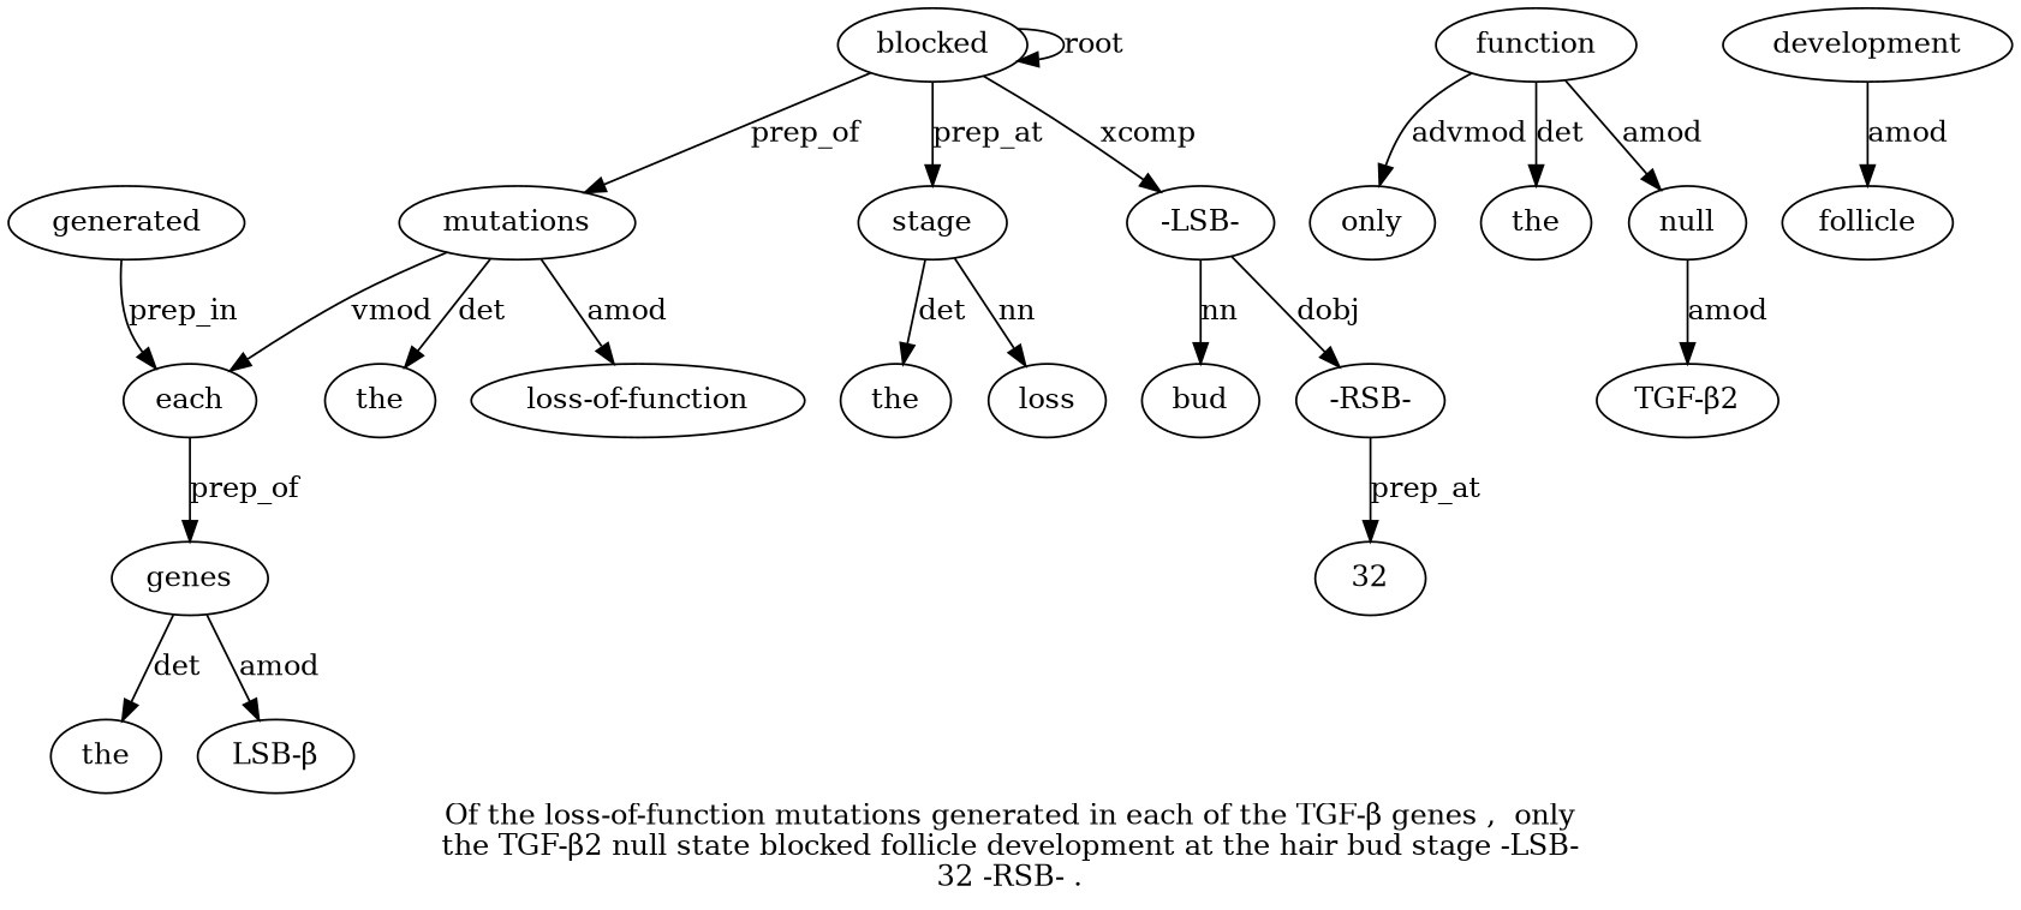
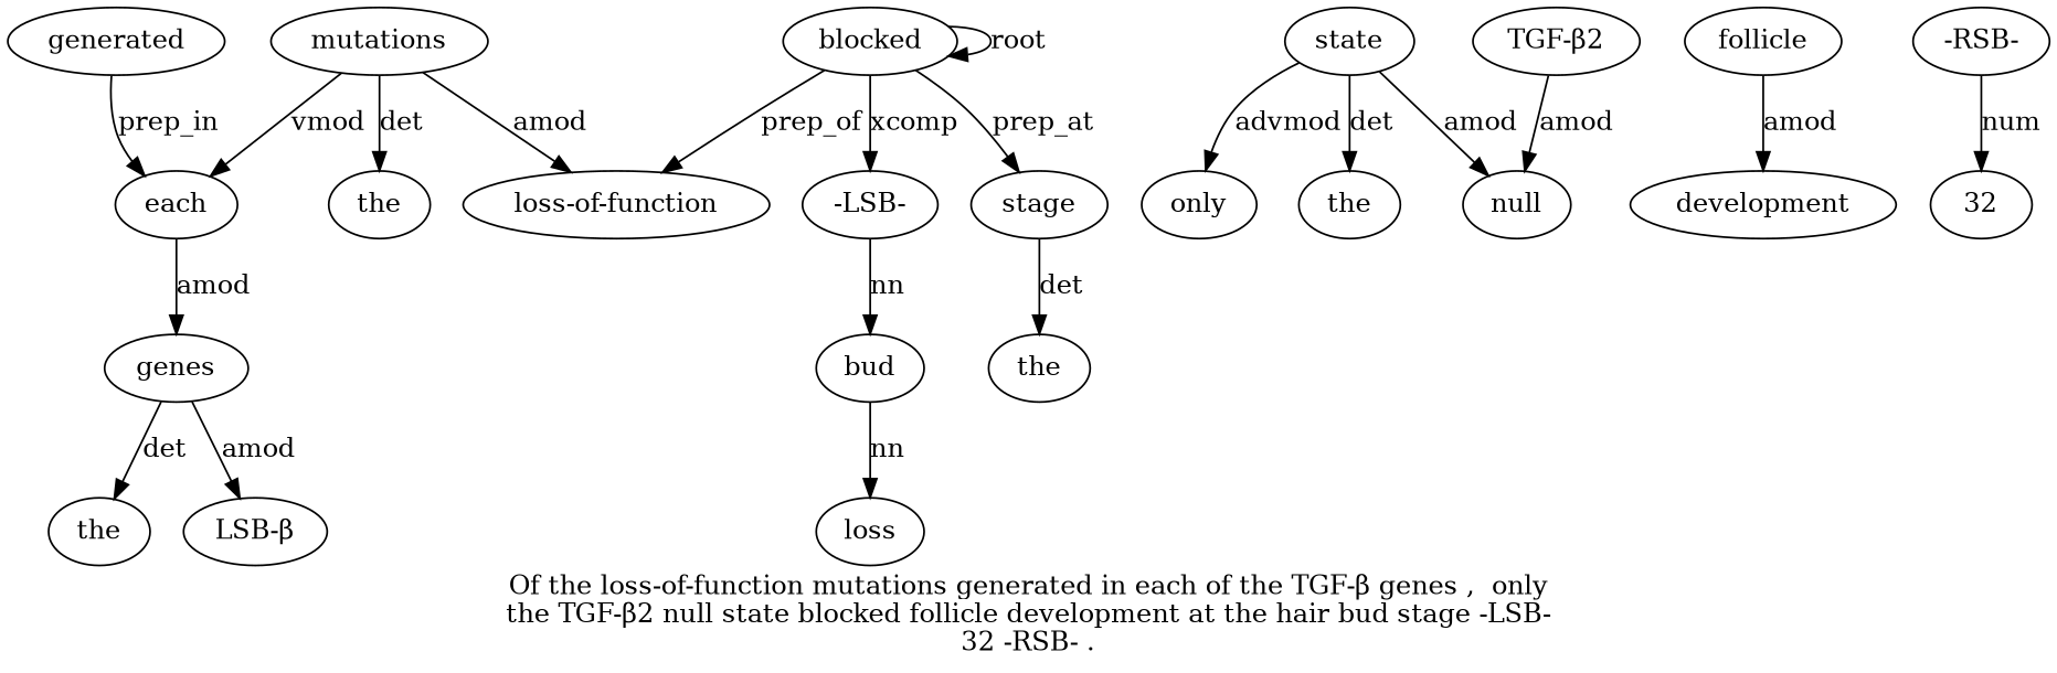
  digraph {
    label="Of the loss-of-function mutations generated in each of the TGF-β genes ,  only\nthe TGF-β2 null state blocked follicle development at the hair bud stage -LSB-\n32 -RSB- ."
    node [fillcolor=white style=filled]
    n1 [label=mutations]
    n2 [label=the]
    n3 [label="loss-of-function"]
    n4 [label=each]
    n5 [label=generated]
    n6 [label=blocked]
    n7 [label=stage]
    n8 [label="-LSB-"]
-   n9 [label=function]
+   n9 [label=state]
    n10 [label=only]
    n11 [label=the]
    n12 [label=null]
    n13 [label=development]
    n14 [label=follicle]
    n15 [label=the]
    n16 [label=loss]
    n17 [label=bud]
    n18 [label="-RSB-"]
    n19 [label=genes]
    n20 [label=the]
    n21 [label="LSB-β"]
    n22 [label="TGF-β2"]
    n23 [label=32]
    n1 -> n2 [label=det]
    n1 -> n3 [label=amod]
    n1 -> n4 [label=vmod]
-   n4 -> n19 [label=prep_of]
+   n4 -> n19 [label=amod]
    n5 -> n4 [label=prep_in]
-   n6 -> n1 [label=prep_of]
+   n6 -> n3 [label=prep_of]
    n6 -> n6 [label=root]
    n6 -> n7 [label=prep_at]
    n6 -> n8 [label=xcomp]
    n7 -> n15 [label=det]
-   n7 -> n16 [label=nn]
+   n17 -> n16 [label=nn]
    n8 -> n17 [label=nn]
-   n8 -> n18 [label=dobj]
    n9 -> n10 [label=advmod]
    n9 -> n11 [label=det]
    n9 -> n12 [label=amod]
-   n12 -> n22 [label=amod]
-   n13 -> n14 [label=amod]
-   n18 -> n23 [label=prep_at]
+   n22 -> n12 [label=amod]
+   n14 -> n13 [label=amod]
+   n18 -> n23 [label=num]
    n19 -> n20 [label=det]
    n19 -> n21 [label=amod]
  }
